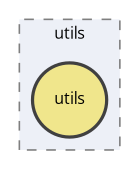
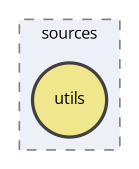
  digraph {
    compound=true
    rankdir=LR
    fontname="Open Sans"
    n1 [color=grey25 fillcolor=khaki fontname="Open Sans" fontsize=10 height=0.2 label=utils shape=circle style="filled,bold" width=0.4]
    subgraph cluster_1 {
      bgcolor="#edf0f7"
      fontsize=10
-     label=utils
+     label=sources
      pencolor=grey50
      style="filled,dashed"
      n1
    }
  }
